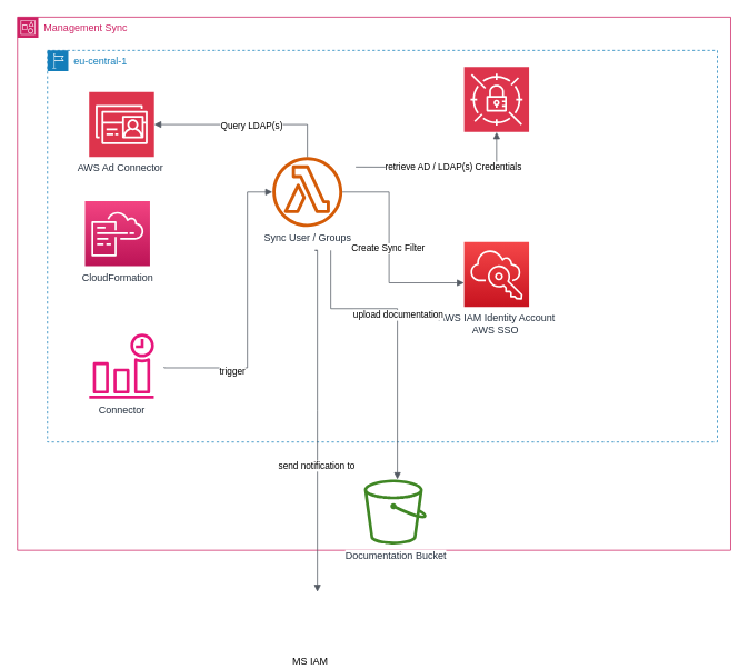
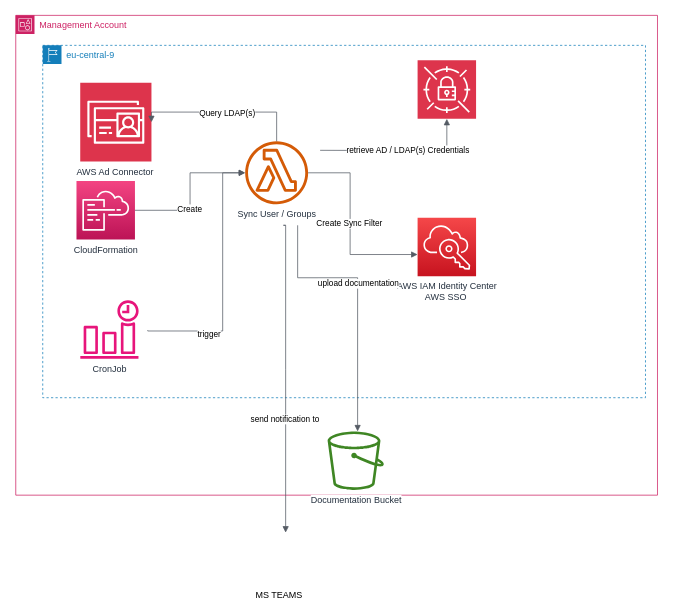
  <mxCell id="0" />
  <mxCell id="1" parent="0" />
- <mxCell id="2" value="Management Sync" style="points=[[0,0],[0.25,0],[0.5,0],[0.75,0],[1,0],[1,0.25],[1,0.5],[1,0.75],[1,1],[0.75,1],[0.5,1],[0.25,1],[0,1],[0,0.75],[0,0.5],[0,0.25]];outlineConnect=0;gradientColor=none;html=1;whiteSpace=wrap;fontSize=12;fontStyle=0;container=1;pointerEvents=0;collapsible=0;recursiveResize=0;shape=mxgraph.aws4.group;grIcon=mxgraph.aws4.group_account;strokeColor=#CD2264;fillColor=none;verticalAlign=top;align=left;spacingLeft=30;fontColor=#CD2264;dashed=0;labelBackgroundColor=default;" parent="1" vertex="1"><mxGeometry x="20" y="20" width="856" height="640" as="geometry" /></mxCell>
- <mxCell id="3" value="eu-central-1" style="points=[[0,0],[0.25,0],[0.5,0],[0.75,0],[1,0],[1,0.25],[1,0.5],[1,0.75],[1,1],[0.75,1],[0.5,1],[0.25,1],[0,1],[0,0.75],[0,0.5],[0,0.25]];outlineConnect=0;gradientColor=none;html=1;whiteSpace=wrap;fontSize=12;fontStyle=0;container=1;pointerEvents=0;collapsible=0;recursiveResize=0;shape=mxgraph.aws4.group;grIcon=mxgraph.aws4.group_region;strokeColor=#147EBA;fillColor=none;verticalAlign=top;align=left;spacingLeft=30;fontColor=#147EBA;dashed=1;labelBackgroundColor=default;" parent="2" vertex="1"><mxGeometry x="36" y="40" width="804" height="470" as="geometry" /></mxCell>
- <mxCell id="4" value="&lt;span style=&quot;&quot; data-slate-fragment=&quot;JTVCJTdCJTIyX2tleSUyMiUzQSUyMjIxMTllZDg0Yzk0YSUyMiUyQyUyMl90eXBlJTIyJTNBJTIyYmxvY2slMjIlMkMlMjJjaGlsZHJlbiUyMiUzQSU1QiU3QiUyMl9rZXklMjIlM0ElMjJmNjExYTE1OWZhNTElMjIlMkMlMjJfdHlwZSUyMiUzQSUyMnNwYW4lMjIlMkMlMjJtYXJrcyUyMiUzQSU1QiU1RCUyQyUyMnRleHQlMjIlM0ElMjJBV1MlMjBJQU0lMjBJZGVudGl0eSUyMENlbnRlciUyMCUyMiU3RCU1RCUyQyUyMm1hcmtEZWZzJTIyJTNBJTVCJTVEJTJDJTIyc3R5bGUlMjIlM0ElMjJoMyUyMiU3RCU1RA==&quot;&gt;AWS IAM Identity Account &lt;/span&gt;&lt;br&gt;AWS SSO&amp;nbsp;&lt;br&gt;" style="sketch=0;points=[[0,0,0],[0.25,0,0],[0.5,0,0],[0.75,0,0],[1,0,0],[0,1,0],[0.25,1,0],[0.5,1,0],[0.75,1,0],[1,1,0],[0,0.25,0],[0,0.5,0],[0,0.75,0],[1,0.25,0],[1,0.5,0],[1,0.75,0]];outlineConnect=0;fontColor=#232F3E;gradientColor=#F54749;gradientDirection=north;fillColor=#C7131F;strokeColor=#ffffff;dashed=0;verticalLabelPosition=bottom;verticalAlign=top;align=center;html=1;fontSize=12;fontStyle=0;aspect=fixed;shape=mxgraph.aws4.resourceIcon;resIcon=mxgraph.aws4.single_sign_on;labelBackgroundColor=default;" parent="3" vertex="1"><mxGeometry x="500" y="230" width="78" height="78" as="geometry" /></mxCell>
+ <mxCell id="2" value="Management Account" style="points=[[0,0],[0.25,0],[0.5,0],[0.75,0],[1,0],[1,0.25],[1,0.5],[1,0.75],[1,1],[0.75,1],[0.5,1],[0.25,1],[0,1],[0,0.75],[0,0.5],[0,0.25]];outlineConnect=0;gradientColor=none;html=1;whiteSpace=wrap;fontSize=12;fontStyle=0;container=1;pointerEvents=0;collapsible=0;recursiveResize=0;shape=mxgraph.aws4.group;grIcon=mxgraph.aws4.group_account;strokeColor=#CD2264;fillColor=none;verticalAlign=top;align=left;spacingLeft=30;fontColor=#CD2264;dashed=0;labelBackgroundColor=default;" parent="1" vertex="1"><mxGeometry x="20" y="20" width="856" height="640" as="geometry" /></mxCell>
+ <mxCell id="3" value="eu-central-9" style="points=[[0,0],[0.25,0],[0.5,0],[0.75,0],[1,0],[1,0.25],[1,0.5],[1,0.75],[1,1],[0.75,1],[0.5,1],[0.25,1],[0,1],[0,0.75],[0,0.5],[0,0.25]];outlineConnect=0;gradientColor=none;html=1;whiteSpace=wrap;fontSize=12;fontStyle=0;container=1;pointerEvents=0;collapsible=0;recursiveResize=0;shape=mxgraph.aws4.group;grIcon=mxgraph.aws4.group_region;strokeColor=#147EBA;fillColor=none;verticalAlign=top;align=left;spacingLeft=30;fontColor=#147EBA;dashed=1;labelBackgroundColor=default;" parent="2" vertex="1"><mxGeometry x="36" y="40" width="804" height="470" as="geometry" /></mxCell>
+ <mxCell id="4" value="&lt;span style=&quot;&quot; data-slate-fragment=&quot;JTVCJTdCJTIyX2tleSUyMiUzQSUyMjIxMTllZDg0Yzk0YSUyMiUyQyUyMl90eXBlJTIyJTNBJTIyYmxvY2slMjIlMkMlMjJjaGlsZHJlbiUyMiUzQSU1QiU3QiUyMl9rZXklMjIlM0ElMjJmNjExYTE1OWZhNTElMjIlMkMlMjJfdHlwZSUyMiUzQSUyMnNwYW4lMjIlMkMlMjJtYXJrcyUyMiUzQSU1QiU1RCUyQyUyMnRleHQlMjIlM0ElMjJBV1MlMjBJQU0lMjBJZGVudGl0eSUyMENlbnRlciUyMCUyMiU3RCU1RCUyQyUyMm1hcmtEZWZzJTIyJTNBJTVCJTVEJTJDJTIyc3R5bGUlMjIlM0ElMjJoMyUyMiU3RCU1RA==&quot;&gt;AWS IAM Identity Center &lt;/span&gt;&lt;br&gt;AWS SSO&amp;nbsp;&lt;br&gt;" style="sketch=0;points=[[0,0,0],[0.25,0,0],[0.5,0,0],[0.75,0,0],[1,0,0],[0,1,0],[0.25,1,0],[0.5,1,0],[0.75,1,0],[1,1,0],[0,0.25,0],[0,0.5,0],[0,0.75,0],[1,0.25,0],[1,0.5,0],[1,0.75,0]];outlineConnect=0;fontColor=#232F3E;gradientColor=#F54749;gradientDirection=north;fillColor=#C7131F;strokeColor=#ffffff;dashed=0;verticalLabelPosition=bottom;verticalAlign=top;align=center;html=1;fontSize=12;fontStyle=0;aspect=fixed;shape=mxgraph.aws4.resourceIcon;resIcon=mxgraph.aws4.single_sign_on;labelBackgroundColor=default;" parent="3" vertex="1"><mxGeometry x="500" y="230" width="78" height="78" as="geometry" /></mxCell>
  <mxCell id="5" value="Sync User / Groups" style="sketch=0;outlineConnect=0;fontColor=#232F3E;gradientColor=none;fillColor=#D45B07;strokeColor=none;dashed=0;verticalLabelPosition=bottom;verticalAlign=top;align=center;html=1;fontSize=12;fontStyle=0;aspect=fixed;pointerEvents=1;shape=mxgraph.aws4.lambda_function;labelBackgroundColor=default;" parent="3" vertex="1"><mxGeometry x="270" y="128" width="84" height="84" as="geometry" /></mxCell>
  <mxCell id="6" value="CloudFormation" style="sketch=0;points=[[0,0,0],[0.25,0,0],[0.5,0,0],[0.75,0,0],[1,0,0],[0,1,0],[0.25,1,0],[0.5,1,0],[0.75,1,0],[1,1,0],[0,0.25,0],[0,0.5,0],[0,0.75,0],[1,0.25,0],[1,0.5,0],[1,0.75,0]];points=[[0,0,0],[0.25,0,0],[0.5,0,0],[0.75,0,0],[1,0,0],[0,1,0],[0.25,1,0],[0.5,1,0],[0.75,1,0],[1,1,0],[0,0.25,0],[0,0.5,0],[0,0.75,0],[1,0.25,0],[1,0.5,0],[1,0.75,0]];outlineConnect=0;fontColor=#232F3E;gradientColor=#F34482;gradientDirection=north;fillColor=#BC1356;strokeColor=#ffffff;dashed=0;verticalLabelPosition=bottom;verticalAlign=top;align=center;html=1;fontSize=12;fontStyle=0;aspect=fixed;shape=mxgraph.aws4.resourceIcon;resIcon=mxgraph.aws4.cloudformation;labelBackgroundColor=default;" parent="3" vertex="1"><mxGeometry x="45" y="181" width="78" height="78" as="geometry" /></mxCell>
+ <mxCell id="7" value="" style="edgeStyle=orthogonalEdgeStyle;html=1;endArrow=block;elbow=vertical;startArrow=none;endFill=1;strokeColor=#545B64;rounded=0;fontColor=#FF0000;" parent="3" edge="1" target="5" source="6"><mxGeometry width="100" relative="1" as="geometry"><mxPoint x="170" y="290" as="sourcePoint" /><mxPoint x="312" y="240" as="targetPoint" /></mxGeometry></mxCell>
+ <mxCell id="8" value="&lt;font color=&quot;#000000&quot; style=&quot;background-color: rgb(255, 255, 255);&quot;&gt;Create&lt;/font&gt;" style="edgeLabel;html=1;align=center;verticalAlign=middle;resizable=0;points=[];fontColor=#FFFFFF;" parent="7" vertex="1" connectable="0"><mxGeometry x="-0.241" y="1" relative="1" as="geometry"><mxPoint as="offset" /></mxGeometry></mxCell>
  <mxCell id="9" value="" style="edgeStyle=orthogonalEdgeStyle;html=1;endArrow=block;elbow=vertical;startArrow=none;endFill=1;strokeColor=#545B64;rounded=0;fontColor=#000000;" parent="3" source="5" target="4" edge="1"><mxGeometry width="100" relative="1" as="geometry"><mxPoint x="340" y="290" as="sourcePoint" /><mxPoint x="440" y="290" as="targetPoint" /><Array as="points"><mxPoint x="410" y="170" /><mxPoint x="410" y="279" /></Array></mxGeometry></mxCell>
  <mxCell id="10" value="Create Sync Filter" style="edgeLabel;html=1;align=center;verticalAlign=middle;resizable=0;points=[];fontColor=#000000;" parent="9" vertex="1" connectable="0"><mxGeometry x="-0.026" y="-2" relative="1" as="geometry"><mxPoint as="offset" /></mxGeometry></mxCell>
- <mxCell id="11" value="AWS Ad Connector&amp;nbsp;" style="sketch=0;points=[[0,0,0],[0.25,0,0],[0.5,0,0],[0.75,0,0],[1,0,0],[0,1,0],[0.25,1,0],[0.5,1,0],[0.75,1,0],[1,1,0],[0,0.25,0],[0,0.5,0],[0,0.75,0],[1,0.25,0],[1,0.5,0],[1,0.75,0]];outlineConnect=0;fontColor=#232F3E;fillColor=#DD344C;strokeColor=#ffffff;dashed=0;verticalLabelPosition=bottom;verticalAlign=top;align=center;html=1;fontSize=12;fontStyle=0;aspect=fixed;shape=mxgraph.aws4.resourceIcon;resIcon=mxgraph.aws4.directory_service;" vertex="1" parent="3"><mxGeometry x="50" y="50" width="78" height="78" as="geometry" /></mxCell>
+ <mxCell id="11" value="AWS Ad Connector&amp;nbsp;" style="sketch=0;points=[[0,0,0],[0.25,0,0],[0.5,0,0],[0.75,0,0],[1,0,0],[0,1,0],[0.25,1,0],[0.5,1,0],[0.75,1,0],[1,1,0],[0,0.25,0],[0,0.5,0],[0,0.75,0],[1,0.25,0],[1,0.5,0],[1,0.75,0]];outlineConnect=0;fontColor=#232F3E;fillColor=#DD344C;strokeColor=#ffffff;dashed=0;verticalLabelPosition=bottom;verticalAlign=top;align=center;html=1;fontSize=12;fontStyle=0;aspect=fixed;shape=mxgraph.aws4.resourceIcon;resIcon=mxgraph.aws4.directory_service;" vertex="1" parent="3"><mxGeometry x="50" y="50" width="95" height="105" as="geometry" /></mxCell>
  <mxCell id="12" value="" style="edgeStyle=orthogonalEdgeStyle;html=1;endArrow=none;elbow=vertical;startArrow=block;startFill=1;strokeColor=#545B64;rounded=0;exitX=1;exitY=0.5;exitDx=0;exitDy=0;exitPerimeter=0;" edge="1" parent="3" source="11" target="5"><mxGeometry width="100" relative="1" as="geometry"><mxPoint x="180" y="90" as="sourcePoint" /><mxPoint x="280" y="90" as="targetPoint" /><Array as="points"><mxPoint x="312" y="89" /></Array></mxGeometry></mxCell>
  <mxCell id="13" value="Query LDAP(s)" style="edgeLabel;html=1;align=center;verticalAlign=middle;resizable=0;points=[];" vertex="1" connectable="0" parent="12"><mxGeometry x="0.038" y="-1" relative="1" as="geometry"><mxPoint as="offset" /></mxGeometry></mxCell>
  <mxCell id="14" value="" style="sketch=0;points=[[0,0,0],[0.25,0,0],[0.5,0,0],[0.75,0,0],[1,0,0],[0,1,0],[0.25,1,0],[0.5,1,0],[0.75,1,0],[1,1,0],[0,0.25,0],[0,0.5,0],[0,0.75,0],[1,0.25,0],[1,0.5,0],[1,0.75,0]];outlineConnect=0;fontColor=#232F3E;fillColor=#DD344C;strokeColor=#ffffff;dashed=0;verticalLabelPosition=bottom;verticalAlign=top;align=center;html=1;fontSize=12;fontStyle=0;aspect=fixed;shape=mxgraph.aws4.resourceIcon;resIcon=mxgraph.aws4.secrets_manager;" vertex="1" parent="3"><mxGeometry x="500" y="20" width="78" height="78" as="geometry" /></mxCell>
  <mxCell id="15" value="" style="edgeStyle=orthogonalEdgeStyle;html=1;endArrow=block;elbow=vertical;startArrow=none;endFill=1;strokeColor=#545B64;rounded=0;" parent="3" edge="1"><mxGeometry width="100" relative="1" as="geometry"><mxPoint x="324" y="240" as="sourcePoint" /><mxPoint x="324" y="650" as="targetPoint" /><Array as="points"><mxPoint x="321" y="240" /><mxPoint x="324" y="240" /><mxPoint x="324" y="432" /><mxPoint x="325" y="432" /></Array></mxGeometry></mxCell>
  <mxCell id="16" value="send notification to" style="edgeLabel;html=1;align=center;verticalAlign=middle;resizable=0;points=[];" parent="15" vertex="1" connectable="0"><mxGeometry x="0.267" y="-2" relative="1" as="geometry"><mxPoint as="offset" /></mxGeometry></mxCell>
  <mxCell id="17" value="" style="edgeStyle=orthogonalEdgeStyle;html=1;endArrow=block;elbow=vertical;startArrow=none;endFill=1;strokeColor=#545B64;rounded=0;" edge="1" parent="3" target="14"><mxGeometry width="100" relative="1" as="geometry"><mxPoint x="370" y="140" as="sourcePoint" /><mxPoint x="470" y="140" as="targetPoint" /></mxGeometry></mxCell>
  <mxCell id="18" value="retrieve AD / LDAP(s) Credentials" style="edgeLabel;html=1;align=center;verticalAlign=middle;resizable=0;points=[];" vertex="1" connectable="0" parent="17"><mxGeometry x="0.094" y="1" relative="1" as="geometry"><mxPoint as="offset" /></mxGeometry></mxCell>
- <mxCell id="19" value="Connector" style="sketch=0;outlineConnect=0;fontColor=#232F3E;gradientColor=none;fillColor=#E7157B;strokeColor=none;dashed=0;verticalLabelPosition=bottom;verticalAlign=top;align=center;html=1;fontSize=12;fontStyle=0;aspect=fixed;pointerEvents=1;shape=mxgraph.aws4.event_time_based;" vertex="1" parent="3"><mxGeometry x="50" y="340" width="78" height="78" as="geometry" /></mxCell>
+ <mxCell id="19" value="CronJob" style="sketch=0;outlineConnect=0;fontColor=#232F3E;gradientColor=none;fillColor=#E7157B;strokeColor=none;dashed=0;verticalLabelPosition=bottom;verticalAlign=top;align=center;html=1;fontSize=12;fontStyle=0;aspect=fixed;pointerEvents=1;shape=mxgraph.aws4.event_time_based;" vertex="1" parent="3"><mxGeometry x="50" y="340" width="78" height="78" as="geometry" /></mxCell>
  <mxCell id="20" value="" style="edgeStyle=orthogonalEdgeStyle;html=1;endArrow=block;elbow=vertical;startArrow=none;endFill=1;strokeColor=#545B64;rounded=0;" edge="1" parent="3" target="5"><mxGeometry width="100" relative="1" as="geometry"><mxPoint x="140" y="380" as="sourcePoint" /><mxPoint x="240" y="380" as="targetPoint" /><Array as="points"><mxPoint x="140" y="381" /><mxPoint x="240" y="381" /><mxPoint x="240" y="170" /></Array></mxGeometry></mxCell>
  <mxCell id="21" value="trigger" style="edgeLabel;html=1;align=center;verticalAlign=middle;resizable=0;points=[];" vertex="1" connectable="0" parent="20"><mxGeometry x="-0.518" y="-3" relative="1" as="geometry"><mxPoint as="offset" /></mxGeometry></mxCell>
  <mxCell id="22" value="Documentation Bucket" style="sketch=0;outlineConnect=0;fontColor=#232F3E;gradientColor=none;fillColor=#3F8624;strokeColor=none;dashed=0;verticalLabelPosition=bottom;verticalAlign=top;align=center;html=1;fontSize=12;fontStyle=0;aspect=fixed;pointerEvents=1;shape=mxgraph.aws4.bucket;labelBackgroundColor=default;" parent="2" vertex="1"><mxGeometry x="416" y="555" width="75" height="78" as="geometry" /></mxCell>
  <mxCell id="23" value="" style="edgeStyle=orthogonalEdgeStyle;html=1;endArrow=block;elbow=vertical;startArrow=none;endFill=1;strokeColor=#545B64;rounded=0;" parent="2" target="22" edge="1"><mxGeometry width="100" relative="1" as="geometry"><mxPoint x="376" y="280" as="sourcePoint" /><mxPoint x="406" y="480" as="targetPoint" /><Array as="points"><mxPoint x="376" y="350" /><mxPoint x="456" y="350" /></Array></mxGeometry></mxCell>
  <mxCell id="24" value="upload documentation" style="edgeLabel;html=1;align=center;verticalAlign=middle;resizable=0;points=[];" parent="23" vertex="1" connectable="0"><mxGeometry x="-0.116" relative="1" as="geometry"><mxPoint as="offset" /></mxGeometry></mxCell>
- <mxCell id="25" value="MS IAM" style="shape=image;html=1;verticalAlign=top;verticalLabelPosition=bottom;labelBackgroundColor=#ffffff;imageAspect=0;aspect=fixed;image=https://cdn0.iconfinder.com/data/icons/logos-microsoft-office-365/128/Microsoft_Office-10-128.png" parent="1" vertex="1"><mxGeometry x="336" y="710" width="70" height="70" as="geometry" /></mxCell>
+ <mxCell id="25" value="MS TEAMS" style="shape=image;html=1;verticalAlign=top;verticalLabelPosition=bottom;labelBackgroundColor=#ffffff;imageAspect=0;aspect=fixed;image=https://cdn0.iconfinder.com/data/icons/logos-microsoft-office-365/128/Microsoft_Office-10-128.png" parent="1" vertex="1"><mxGeometry x="336" y="710" width="70" height="70" as="geometry" /></mxCell>
